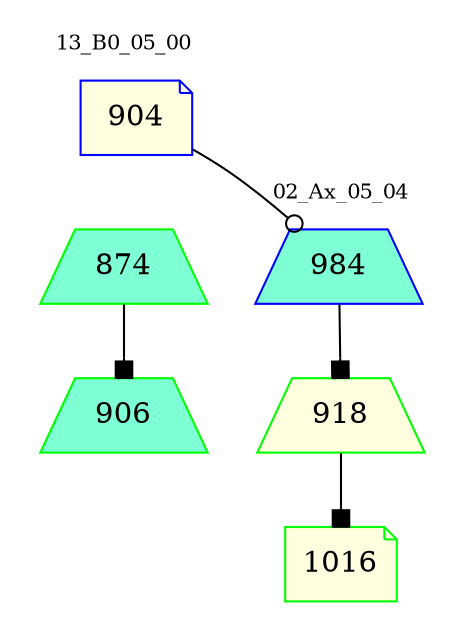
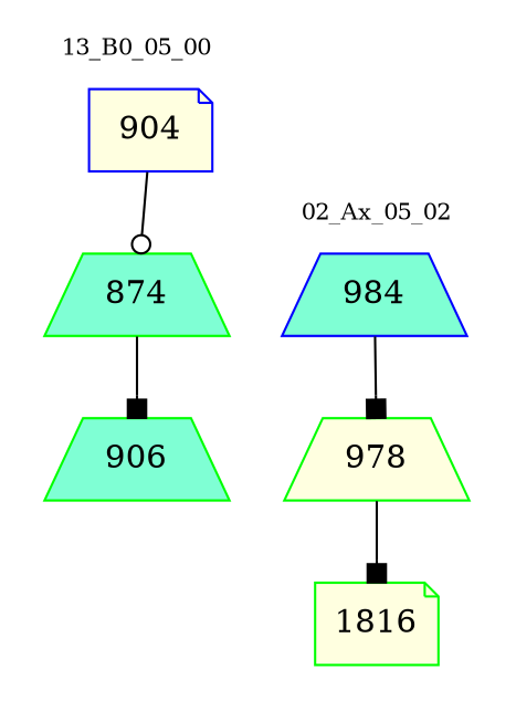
  digraph {
    node [color=green fillcolor=aquamarine shape=trapezium style=filled]
    edge [arrowhead=box color=black]
    n1 [color=blue label=984]
-   n2 [fillcolor=lightyellow label=918]
-   n3 [fillcolor=lightyellow label=1016 shape=note]
+   n2 [fillcolor=lightyellow label=978]
+   n3 [fillcolor=lightyellow label=1816 shape=note]
    n4 [color=blue fillcolor=lightyellow label=904 shape=note]
    n5 [label=874]
    n6 [label=906]
    subgraph cluster_1 {
      color=white
      fontsize=10
-     label="02_Ax_05_04"
+     label="02_Ax_05_02"
      n1
      n2
      n3
    }
    subgraph cluster_2 {
      color=white
      fontsize=10
      label="13_B0_05_00"
      n4
      n5
      n6
    }
    n1 -> n2
    n2 -> n3
-   n4 -> n1 [arrowhead=odot]
+   n4 -> n5 [arrowhead=odot]
    n5 -> n6
  }
